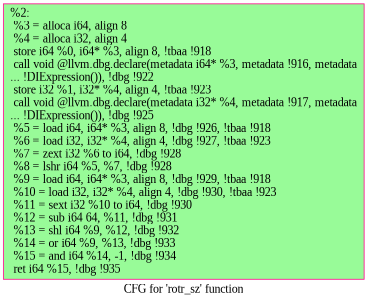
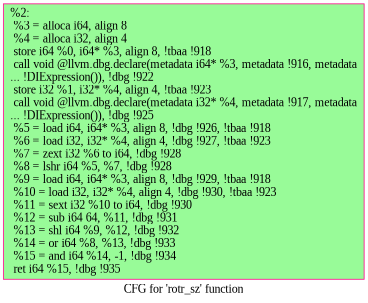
  digraph {
    label="CFG for 'rotr_sz' function"
    fontname="Liberation Serif"
-   n1 [color=deeppink fillcolor=palegreen label="{%2:\l  %3 = alloca i64, align 8\l  %4 = alloca i32, align 4\l  store i64 %0, i64* %3, align 8, !tbaa !918\l  call void @llvm.dbg.declare(metadata i64* %3, metadata !916, metadata\l... !DIExpression()), !dbg !922\l  store i32 %1, i32* %4, align 4, !tbaa !923\l  call void @llvm.dbg.declare(metadata i32* %4, metadata !917, metadata\l... !DIExpression()), !dbg !925\l  %5 = load i64, i64* %3, align 8, !dbg !926, !tbaa !918\l  %6 = load i32, i32* %4, align 4, !dbg !927, !tbaa !923\l  %7 = zext i32 %6 to i64, !dbg !928\l  %8 = lshr i64 %5, %7, !dbg !928\l  %9 = load i64, i64* %3, align 8, !dbg !929, !tbaa !918\l  %10 = load i32, i32* %4, align 4, !dbg !930, !tbaa !923\l  %11 = sext i32 %10 to i64, !dbg !930\l  %12 = sub i64 64, %11, !dbg !931\l  %13 = shl i64 %9, %12, !dbg !932\l  %14 = or i64 %9, %13, !dbg !933\l  %15 = and i64 %14, -1, !dbg !934\l  ret i64 %15, !dbg !935\l}" shape=record style=filled fontname="Liberation Serif"]
+   n1 [color=deeppink fillcolor=palegreen label="{%2:\l  %3 = alloca i64, align 8\l  %4 = alloca i32, align 4\l  store i64 %0, i64* %3, align 8, !tbaa !918\l  call void @llvm.dbg.declare(metadata i64* %3, metadata !916, metadata\l... !DIExpression()), !dbg !922\l  store i32 %1, i32* %4, align 4, !tbaa !923\l  call void @llvm.dbg.declare(metadata i32* %4, metadata !917, metadata\l... !DIExpression()), !dbg !925\l  %5 = load i64, i64* %3, align 8, !dbg !926, !tbaa !918\l  %6 = load i32, i32* %4, align 4, !dbg !927, !tbaa !923\l  %7 = zext i32 %6 to i64, !dbg !928\l  %8 = lshr i64 %5, %7, !dbg !928\l  %9 = load i64, i64* %3, align 8, !dbg !929, !tbaa !918\l  %10 = load i32, i32* %4, align 4, !dbg !930, !tbaa !923\l  %11 = sext i32 %10 to i64, !dbg !930\l  %12 = sub i64 64, %11, !dbg !931\l  %13 = shl i64 %9, %12, !dbg !932\l  %14 = or i64 %8, %13, !dbg !933\l  %15 = and i64 %14, -1, !dbg !934\l  ret i64 %15, !dbg !935\l}" shape=record style=filled fontname="Liberation Serif"]
  }
